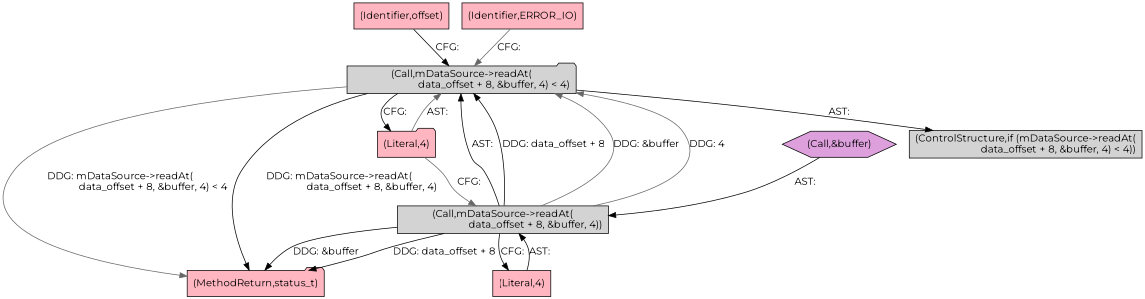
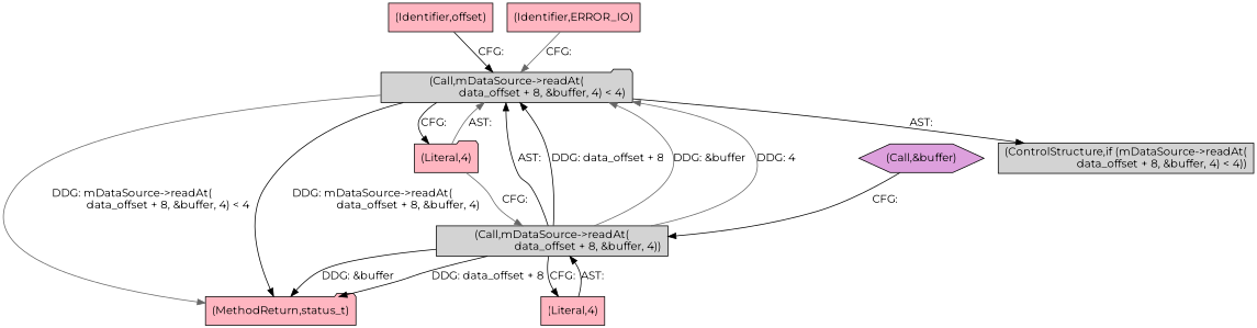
  digraph {
    fontname=Montserrat
    node [fillcolor=lightpink fontname=Montserrat shape=box style=filled]
    edge [color=black fontname=Montserrat]
    n1 [fillcolor=lightgrey label="(Call,mDataSource->readAt(\n                        data_offset + 8, &buffer, 4) < 4)" shape=folder]
    n2 [label="(Literal,4)" shape=folder]
    n3 [fillcolor=lightgrey label="(ControlStructure,if (mDataSource->readAt(\n                        data_offset + 8, &buffer, 4) < 4))"]
    n4 [label="(MethodReturn,status_t)" shape=folder]
    n5 [fillcolor=lightgrey label="(Call,mDataSource->readAt(\n                        data_offset + 8, &buffer, 4))"]
    n6 [label="(Literal,4)"]
    n7 [fillcolor=plum label="(Call,&buffer)" shape=hexagon]
    n8 [label="(Identifier,offset)"]
    n9 [label="(Identifier,ERROR_IO)"]
    n1 -> n2 [label="CFG: "]
    n1 -> n3 [label="AST: "]
    n1 -> n4 [color=gray40 label="DDG: mDataSource->readAt(\n                        data_offset + 8, &buffer, 4) < 4"]
    n1 -> n4 [label="DDG: mDataSource->readAt(\n                        data_offset + 8, &buffer, 4)"]
    n2 -> n1 [color=gray40 label="AST: "]
    n2 -> n5 [color=gray40 label="CFG: "]
    n5 -> n1 [label="AST: "]
    n5 -> n1 [label="DDG: data_offset + 8"]
    n5 -> n1 [color=gray40 label="DDG: &buffer"]
    n5 -> n1 [color=gray40 label="DDG: 4"]
    n5 -> n4 [label="DDG: &buffer"]
    n5 -> n4 [label="DDG: data_offset + 8"]
    n5 -> n6 [label="CFG: "]
    n6 -> n5 [label="AST: "]
-   n7 -> n5 [label="AST: "]
+   n7 -> n5 [label="CFG: "]
    n8 -> n1 [label="CFG: "]
    n9 -> n1 [color=gray40 label="CFG: "]
  }
